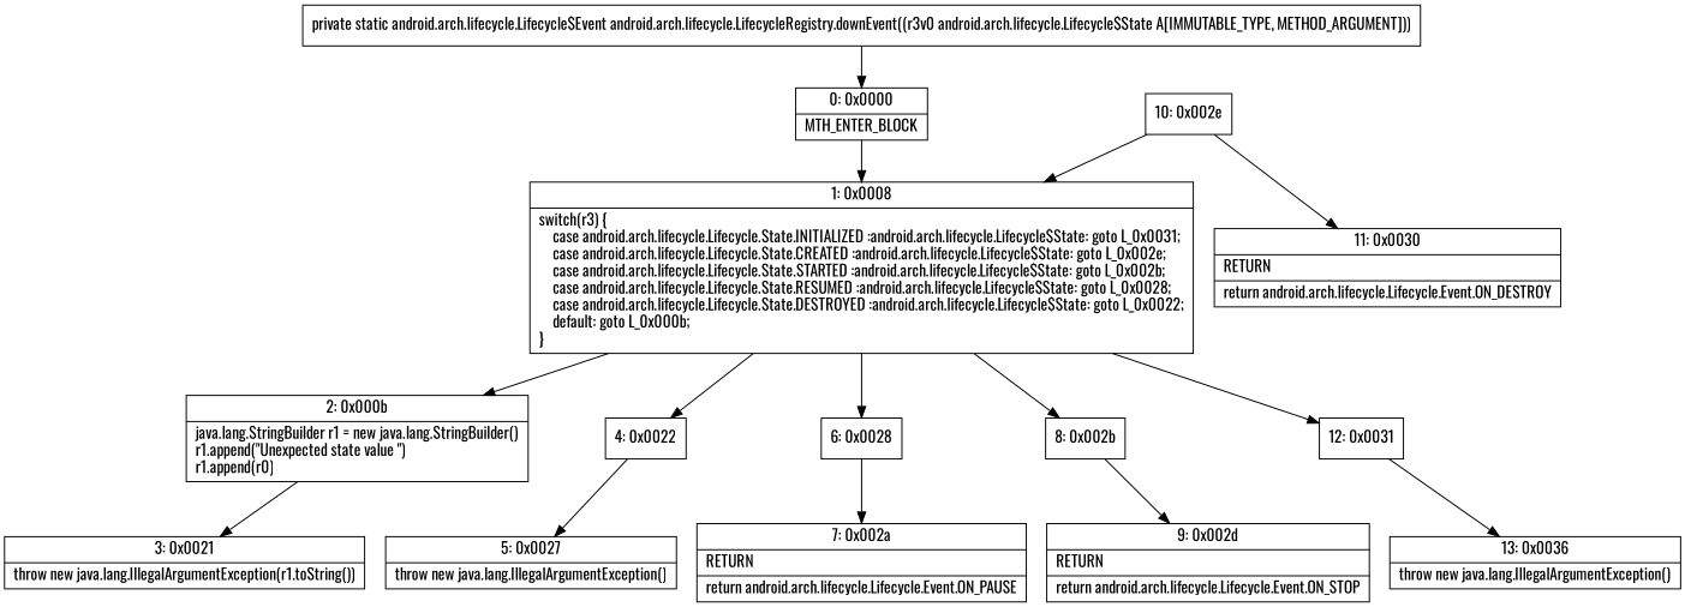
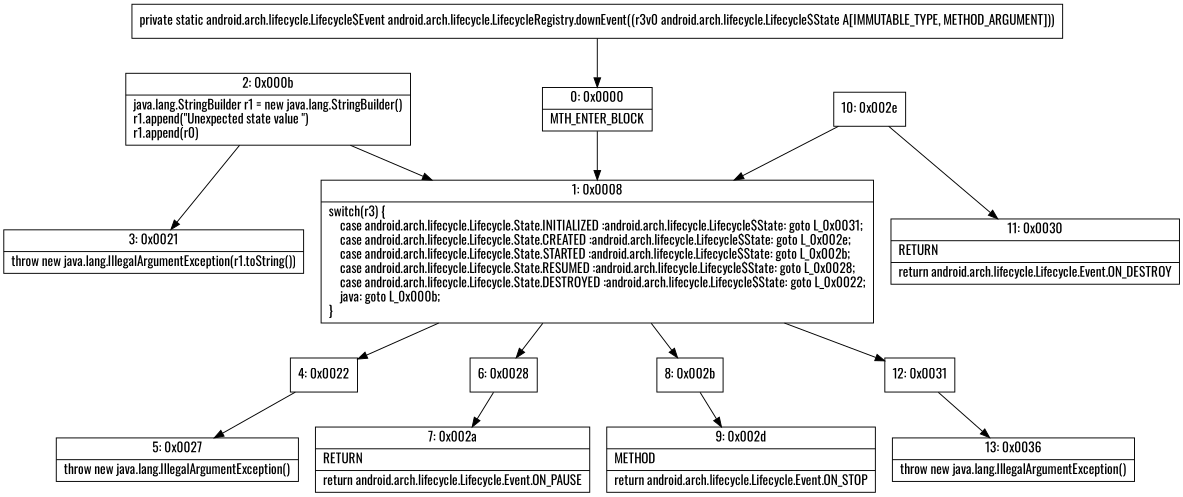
  digraph {
    fontname=Oswald
    node [fontname=Oswald shape=record]
    edge [fontname=Oswald]
    n1 [label="{0\:\ 0x0000|MTH_ENTER_BLOCK\l}"]
-   n2 [label="{1\:\ 0x0008|switch(r3) \{\l    case android.arch.lifecycle.Lifecycle.State.INITIALIZED :android.arch.lifecycle.Lifecycle$State: goto L_0x0031;\l    case android.arch.lifecycle.Lifecycle.State.CREATED :android.arch.lifecycle.Lifecycle$State: goto L_0x002e;\l    case android.arch.lifecycle.Lifecycle.State.STARTED :android.arch.lifecycle.Lifecycle$State: goto L_0x002b;\l    case android.arch.lifecycle.Lifecycle.State.RESUMED :android.arch.lifecycle.Lifecycle$State: goto L_0x0028;\l    case android.arch.lifecycle.Lifecycle.State.DESTROYED :android.arch.lifecycle.Lifecycle$State: goto L_0x0022;\l    default: goto L_0x000b;\l\}\l}"]
+   n2 [label="{1\:\ 0x0008|switch(r3) \{\l    case android.arch.lifecycle.Lifecycle.State.INITIALIZED :android.arch.lifecycle.Lifecycle$State: goto L_0x0031;\l    case android.arch.lifecycle.Lifecycle.State.CREATED :android.arch.lifecycle.Lifecycle$State: goto L_0x002e;\l    case android.arch.lifecycle.Lifecycle.State.STARTED :android.arch.lifecycle.Lifecycle$State: goto L_0x002b;\l    case android.arch.lifecycle.Lifecycle.State.RESUMED :android.arch.lifecycle.Lifecycle$State: goto L_0x0028;\l    case android.arch.lifecycle.Lifecycle.State.DESTROYED :android.arch.lifecycle.Lifecycle$State: goto L_0x0022;\l    java: goto L_0x000b;\l\}\l}"]
    n3 [label="{2\:\ 0x000b|java.lang.StringBuilder r1 = new java.lang.StringBuilder()\lr1.append(\"Unexpected state value \")\lr1.append(r0)\l}"]
    n4 [label="{4\:\ 0x0022}"]
    n5 [label="{6\:\ 0x0028}"]
    n6 [label="{8\:\ 0x002b}"]
    n7 [label="{12\:\ 0x0031}"]
    n8 [label="{3\:\ 0x0021|throw new java.lang.IllegalArgumentException(r1.toString())\l}"]
    n9 [label="{5\:\ 0x0027|throw new java.lang.IllegalArgumentException()\l}"]
    n10 [label="{7\:\ 0x002a|RETURN\l|return android.arch.lifecycle.Lifecycle.Event.ON_PAUSE\l}"]
-   n11 [label="{9\:\ 0x002d|RETURN\l|return android.arch.lifecycle.Lifecycle.Event.ON_STOP\l}"]
+   n11 [label="{9\:\ 0x002d|METHOD\l|return android.arch.lifecycle.Lifecycle.Event.ON_STOP\l}"]
    n12 [label="{10\:\ 0x002e}"]
    n13 [label="{11\:\ 0x0030|RETURN\l|return android.arch.lifecycle.Lifecycle.Event.ON_DESTROY\l}"]
    n14 [label="{13\:\ 0x0036|throw new java.lang.IllegalArgumentException()\l}"]
    n15 [label="{private static android.arch.lifecycle.Lifecycle$Event android.arch.lifecycle.LifecycleRegistry.downEvent((r3v0 android.arch.lifecycle.Lifecycle$State A[IMMUTABLE_TYPE, METHOD_ARGUMENT])) }"]
    n1 -> n2
-   n2 -> n3
+   n3 -> n2
    n2 -> n4
    n2 -> n5
    n2 -> n6
    n2 -> n7
    n3 -> n8
    n4 -> n9
    n5 -> n10
    n6 -> n11
    n7 -> n14
    n12 -> n2
    n12 -> n13
    n15 -> n1
  }
